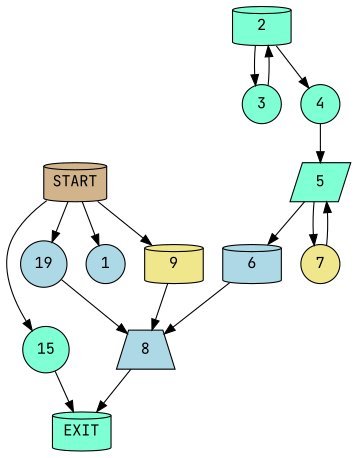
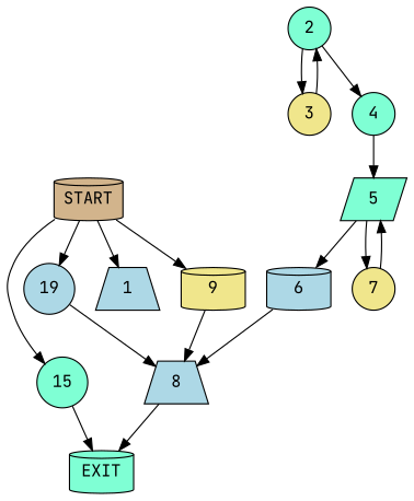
  digraph {
    fontname="JetBrains Mono"
    node [fillcolor=aquamarine fontname="JetBrains Mono" shape=circle style=filled]
    edge [fontname="JetBrains Mono"]
    n1 [fillcolor=tan label=START shape=cylinder]
-   1 [fillcolor=lightblue]
+   1 [fillcolor=lightblue shape=trapezium]
    9 [fillcolor=khaki shape=cylinder]
    n4 [fillcolor=lightblue label=19]
    n5 [label=15]
    8 [fillcolor=lightblue shape=trapezium]
    n7 [label=EXIT shape=cylinder]
-   2 [shape=cylinder]
-   3
+   2
+   3 [fillcolor=khaki]
    4
    5 [shape=parallelogram]
    6 [fillcolor=lightblue shape=cylinder]
    7 [fillcolor=khaki]
    n1 -> 1
    n1 -> 9
    n1 -> n4
    n1 -> n5
    9 -> 8
    n4 -> 8
    n5 -> n7
    8 -> n7
    2 -> 3
    2 -> 4
    3 -> 2
    4 -> 5
    5 -> 6
    5 -> 7
    6 -> 8
    7 -> 5
  }
